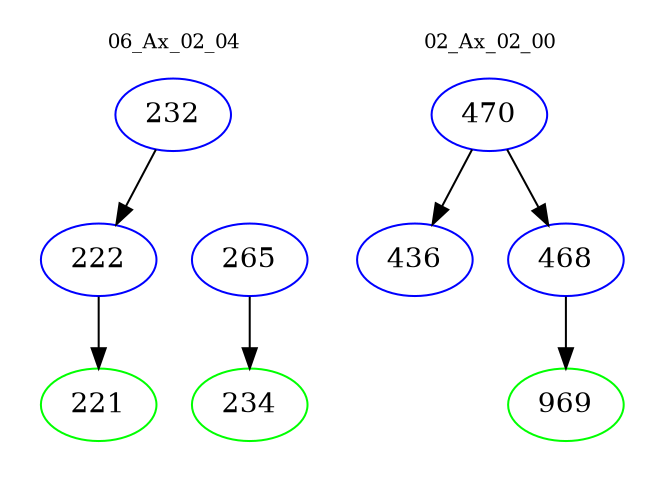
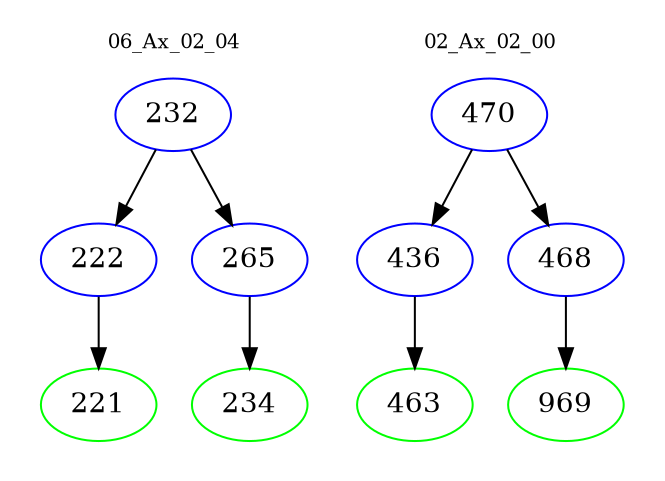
  digraph {
    node [color=blue]
    edge [color=black]
    n1 [label=232]
    n2 [label=222]
    n3 [label=265]
    n4 [color=green label=221]
    n5 [color=green label=234]
    n6 [label=470]
    n7 [label=436]
    n8 [label=468]
+   n9 [color=green label=463]
    n10 [color=green label=969]
    subgraph cluster_1 {
      color=white
      fontsize=10
      label="06_Ax_02_04"
      n1
      n2
      n3
      n4
      n5
    }
    subgraph cluster_2 {
      color=white
      fontsize=10
      label="02_Ax_02_00"
      n6
      n7
      n8
+     n9
      n10
    }
    n1 -> n2
+   n1 -> n3
    n2 -> n4
    n3 -> n5
    n6 -> n7
    n6 -> n8
+   n7 -> n9
    n8 -> n10
  }
